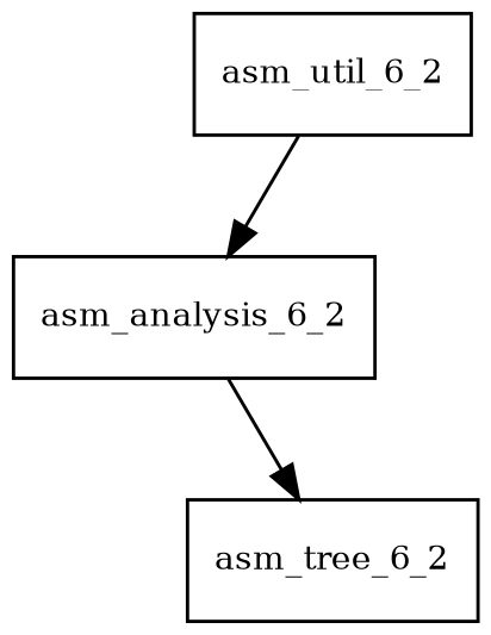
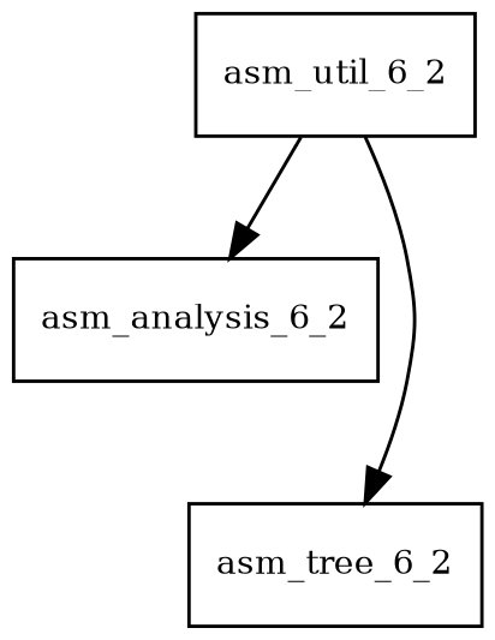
  digraph {
    node [fontsize=10.0 shape=box]
    asm_util_6_2
    asm_analysis_6_2
    asm_tree_6_2
    asm_util_6_2 -> asm_analysis_6_2
-   asm_analysis_6_2 -> asm_tree_6_2
+   asm_util_6_2 -> asm_tree_6_2
  }
